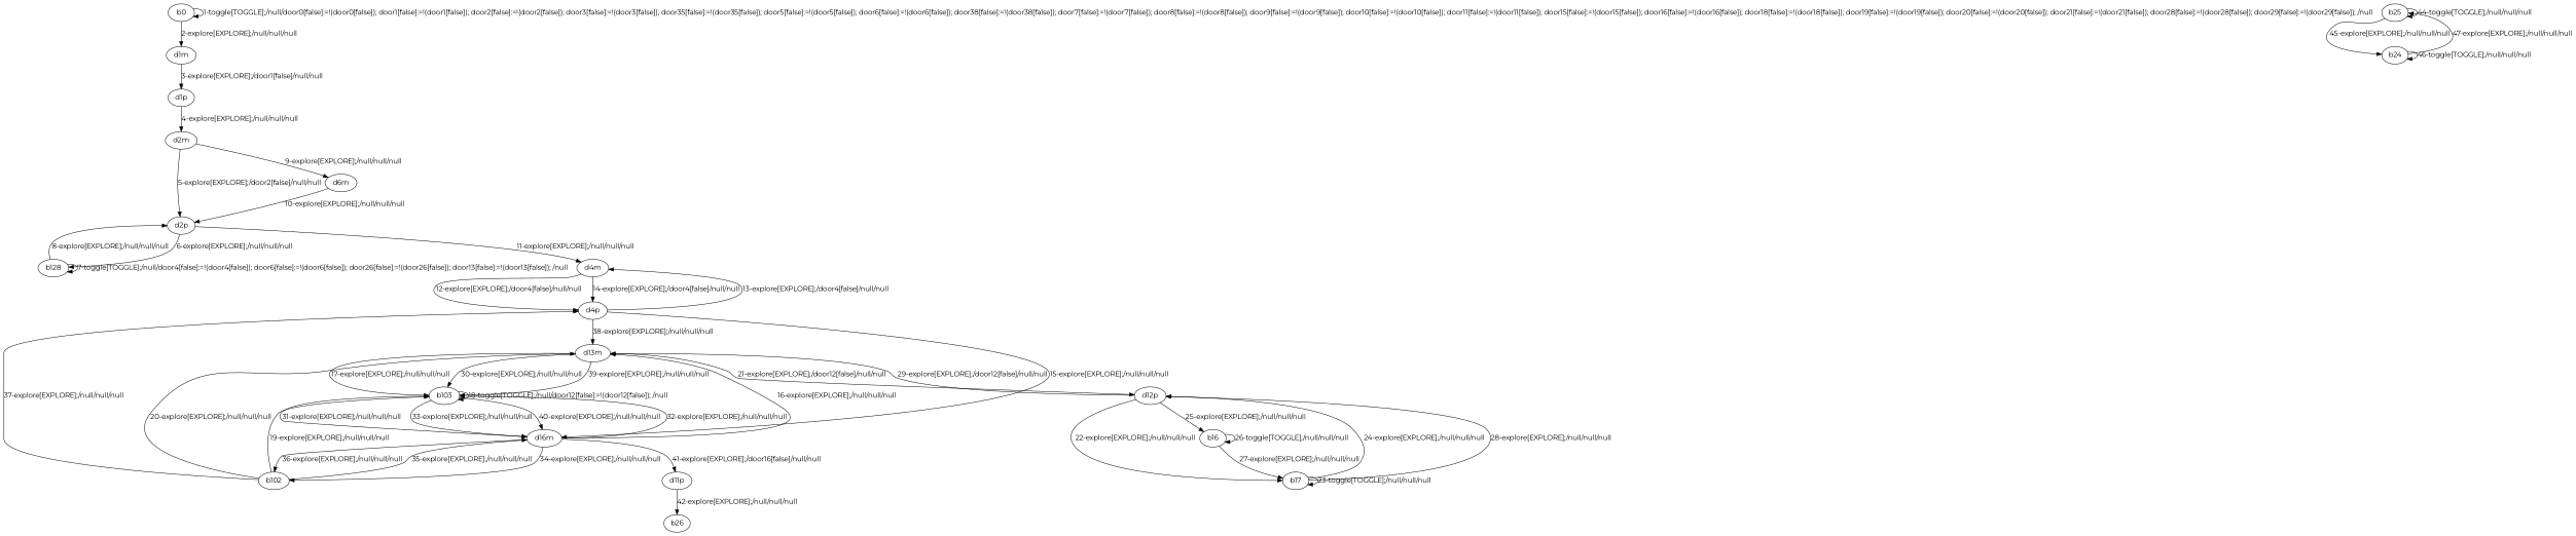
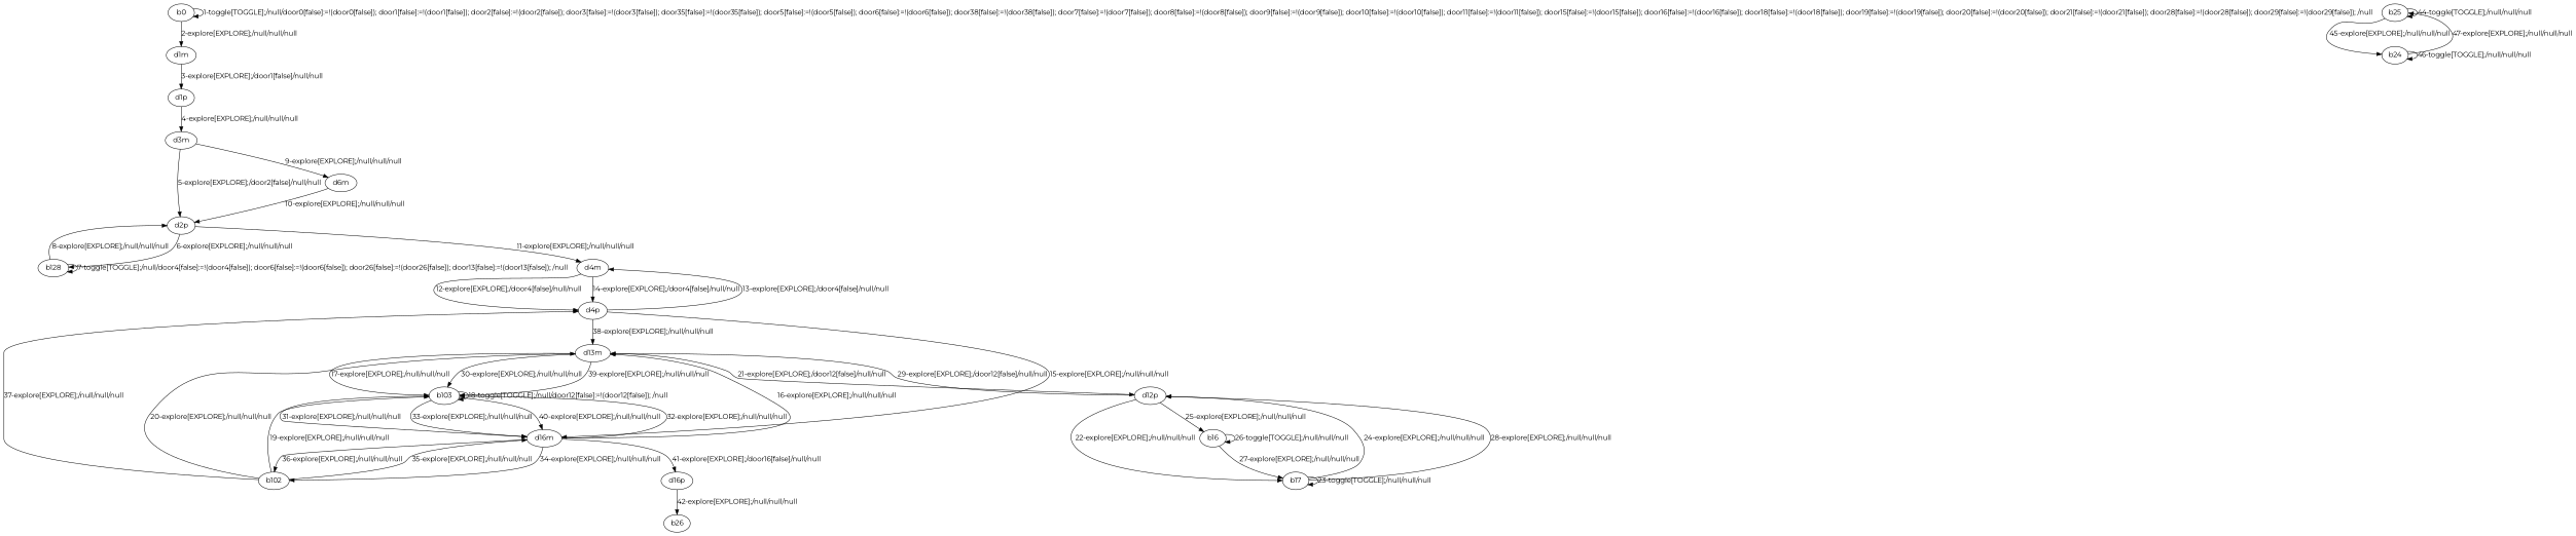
  digraph {
    fontname=Montserrat
    node [fontname=Montserrat]
    edge [fontname=Montserrat]
    b0
    d1m
    d1p
-   d2m
+   d2m [label=d3m]
    d2p
    d6m
    b128
    d4m
    d4p
    d16m
    n11 [label=d13m]
    b103
    b102
-   d16p [label=d11p]
+   d16p
    d12p
    b26
    b17
    b16
    b25
    b24
    b0 -> b0 [label="1-toggle[TOGGLE];/null/door0[false]:=!(door0[false]); door1[false]:=!(door1[false]); door2[false]:=!(door2[false]); door3[false]:=!(door3[false]); door35[false]:=!(door35[false]); door5[false]:=!(door5[false]); door6[false]:=!(door6[false]); door38[false]:=!(door38[false]); door7[false]:=!(door7[false]); door8[false]:=!(door8[false]); door9[false]:=!(door9[false]); door10[false]:=!(door10[false]); door11[false]:=!(door11[false]); door15[false]:=!(door15[false]); door16[false]:=!(door16[false]); door18[false]:=!(door18[false]); door19[false]:=!(door19[false]); door20[false]:=!(door20[false]); door21[false]:=!(door21[false]); door28[false]:=!(door28[false]); door29[false]:=!(door29[false]); /null"]
    b0 -> d1m [label="2-explore[EXPLORE];/null/null/null"]
    d1m -> d1p [label="3-explore[EXPLORE];/door1[false]/null/null"]
    d1p -> d2m [label="4-explore[EXPLORE];/null/null/null"]
    d2m -> d2p [label="5-explore[EXPLORE];/door2[false]/null/null"]
    d2m -> d6m [label="9-explore[EXPLORE];/null/null/null"]
    d2p -> b128 [label="6-explore[EXPLORE];/null/null/null"]
    d2p -> d4m [label="11-explore[EXPLORE];/null/null/null"]
    d6m -> d2p [label="10-explore[EXPLORE];/null/null/null"]
    b128 -> d2p [label="8-explore[EXPLORE];/null/null/null"]
    b128 -> b128 [label="7-toggle[TOGGLE];/null/door4[false]:=!(door4[false]); door6[false]:=!(door6[false]); door26[false]:=!(door26[false]); door13[false]:=!(door13[false]); /null"]
    d4m -> d4p [label="12-explore[EXPLORE];/door4[false]/null/null"]
    d4m -> d4p [label="14-explore[EXPLORE];/door4[false]/null/null"]
    d4p -> d4m [label="13-explore[EXPLORE];/door4[false]/null/null"]
    d4p -> d16m [label="15-explore[EXPLORE];/null/null/null"]
    d4p -> n11 [label="38-explore[EXPLORE];/null/null/null"]
    d16m -> n11 [label="16-explore[EXPLORE];/null/null/null"]
    d16m -> b103 [label="32-explore[EXPLORE];/null/null/null"]
    d16m -> b102 [label="34-explore[EXPLORE];/null/null/null"]
    d16m -> b102 [label="36-explore[EXPLORE];/null/null/null"]
    d16m -> d16p [label="41-explore[EXPLORE];/door16[false]/null/null"]
    n11 -> b103 [label="17-explore[EXPLORE];/null/null/null"]
    n11 -> b103 [label="30-explore[EXPLORE];/null/null/null"]
    n11 -> b103 [label="39-explore[EXPLORE];/null/null/null"]
    n11 -> d12p [label="21-explore[EXPLORE];/door12[false]/null/null"]
    b103 -> d16m [label="31-explore[EXPLORE];/null/null/null"]
    b103 -> d16m [label="33-explore[EXPLORE];/null/null/null"]
    b103 -> d16m [label="40-explore[EXPLORE];/null/null/null"]
    b103 -> b103 [label="18-toggle[TOGGLE];/null/door12[false]:=!(door12[false]); /null"]
    b102 -> d4p [label="37-explore[EXPLORE];/null/null/null"]
    b102 -> d16m [label="35-explore[EXPLORE];/null/null/null"]
    b102 -> n11 [label="20-explore[EXPLORE];/null/null/null"]
    b102 -> b103 [label="19-explore[EXPLORE];/null/null/null"]
    d16p -> b26 [label="42-explore[EXPLORE];/null/null/null"]
    d12p -> n11 [label="29-explore[EXPLORE];/door12[false]/null/null"]
    d12p -> b17 [label="22-explore[EXPLORE];/null/null/null"]
    d12p -> b16 [label="25-explore[EXPLORE];/null/null/null"]
    b17 -> d12p [label="24-explore[EXPLORE];/null/null/null"]
    b17 -> d12p [label="28-explore[EXPLORE];/null/null/null"]
    b17 -> b17 [label="23-toggle[TOGGLE];/null/null/null"]
    b16 -> b17 [label="27-explore[EXPLORE];/null/null/null"]
    b16 -> b16 [label="26-toggle[TOGGLE];/null/null/null"]
    b25 -> b25 [label="44-toggle[TOGGLE];/null/null/null"]
    b25 -> b24 [label="45-explore[EXPLORE];/null/null/null"]
    b24 -> b25 [label="47-explore[EXPLORE];/null/null/null"]
    b24 -> b24 [label="46-toggle[TOGGLE];/null/null/null"]
  }
